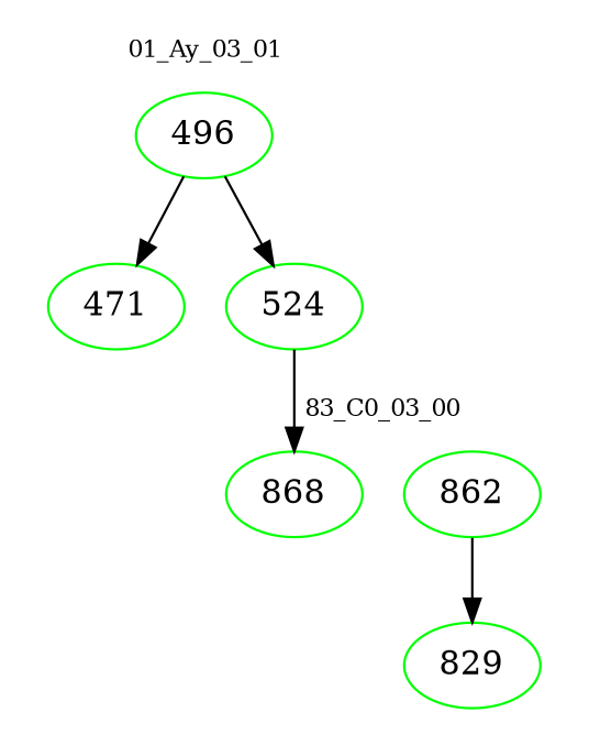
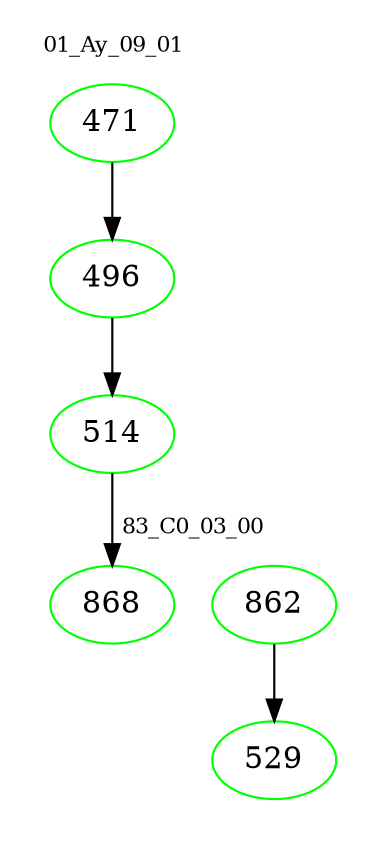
  digraph {
    node [color=green]
    edge [color=black]
    n1 [label=496]
    n2 [label=471]
-   n3 [label=524]
+   n3 [label=514]
    n4 [label=862]
-   n5 [label=829]
+   n5 [label=529]
    n6 [label=868]
    subgraph cluster_1 {
      color=white
      fontsize=10
-     label="01_Ay_03_01"
+     label="01_Ay_09_01"
      n1
      n2
      n3
    }
    subgraph cluster_2 {
      color=white
      fontsize=10
      label="83_C0_03_00"
      n4
      n5
      n6
    }
-   n1 -> n2
+   n2 -> n1
    n1 -> n3
    n3 -> n6
    n4 -> n5
  }
